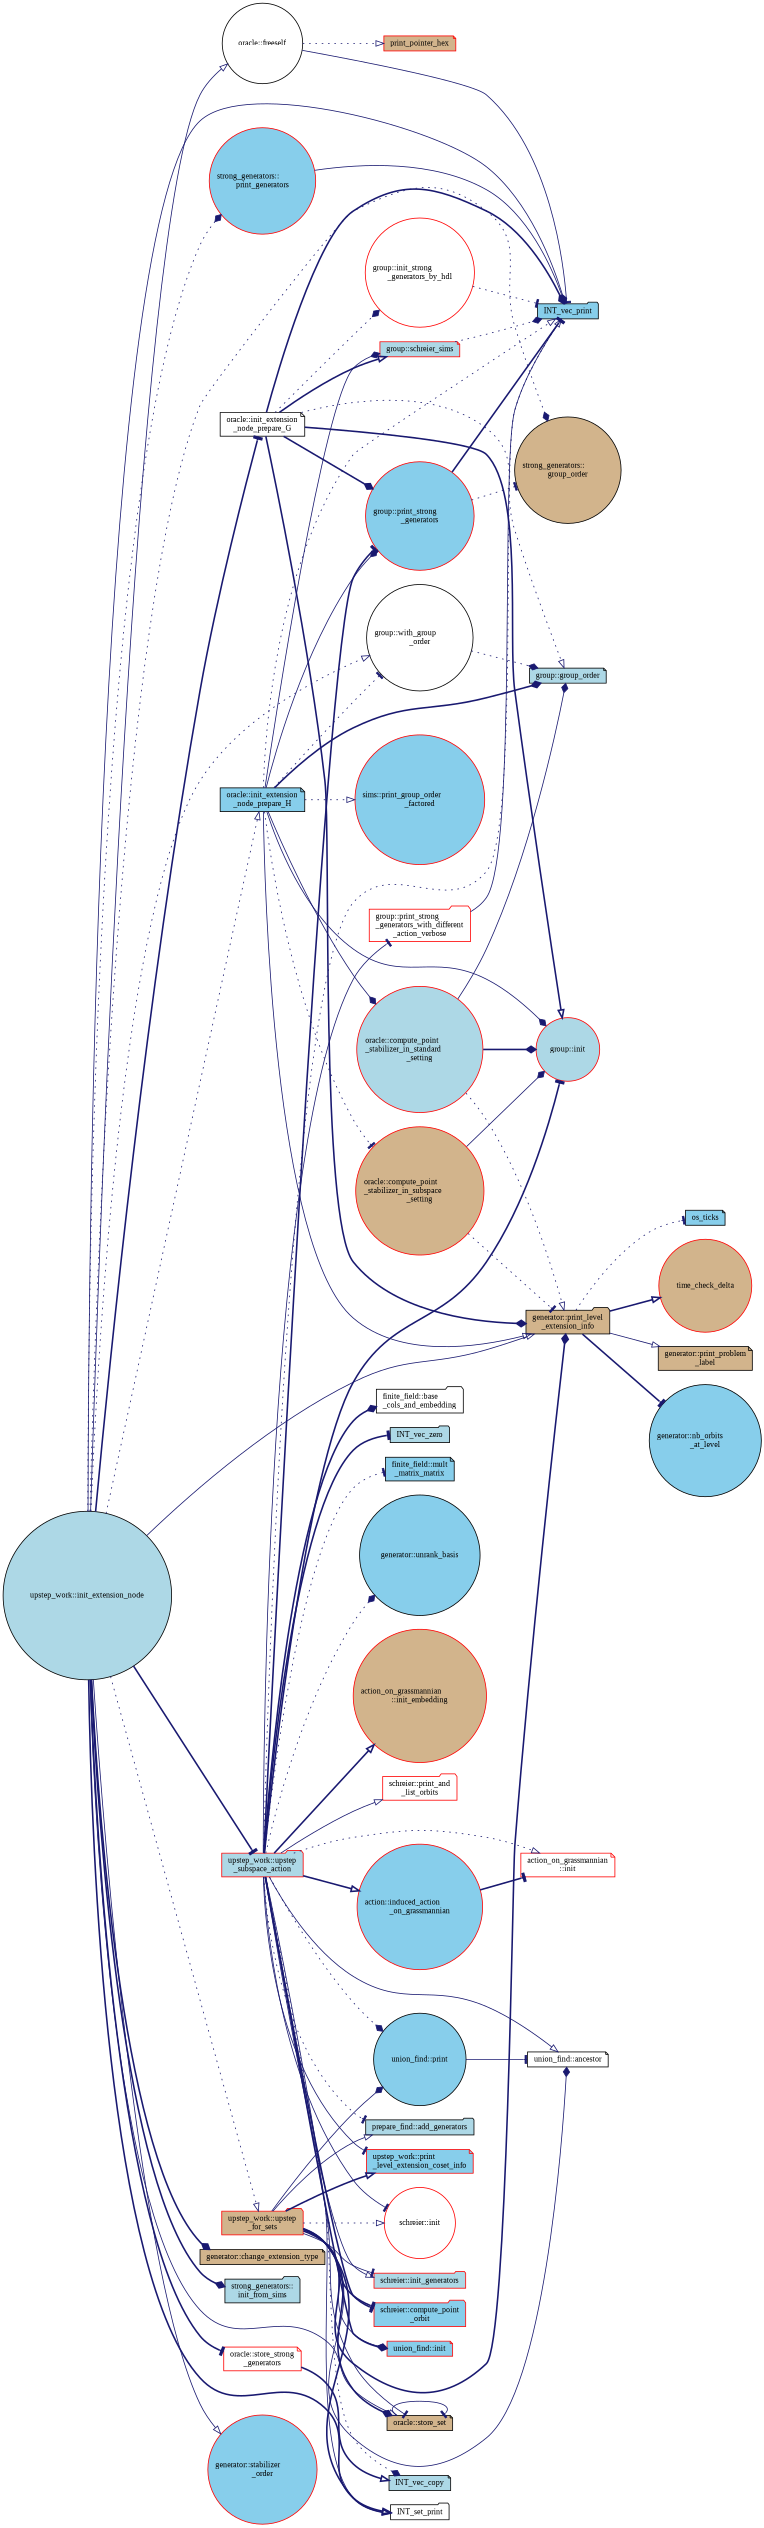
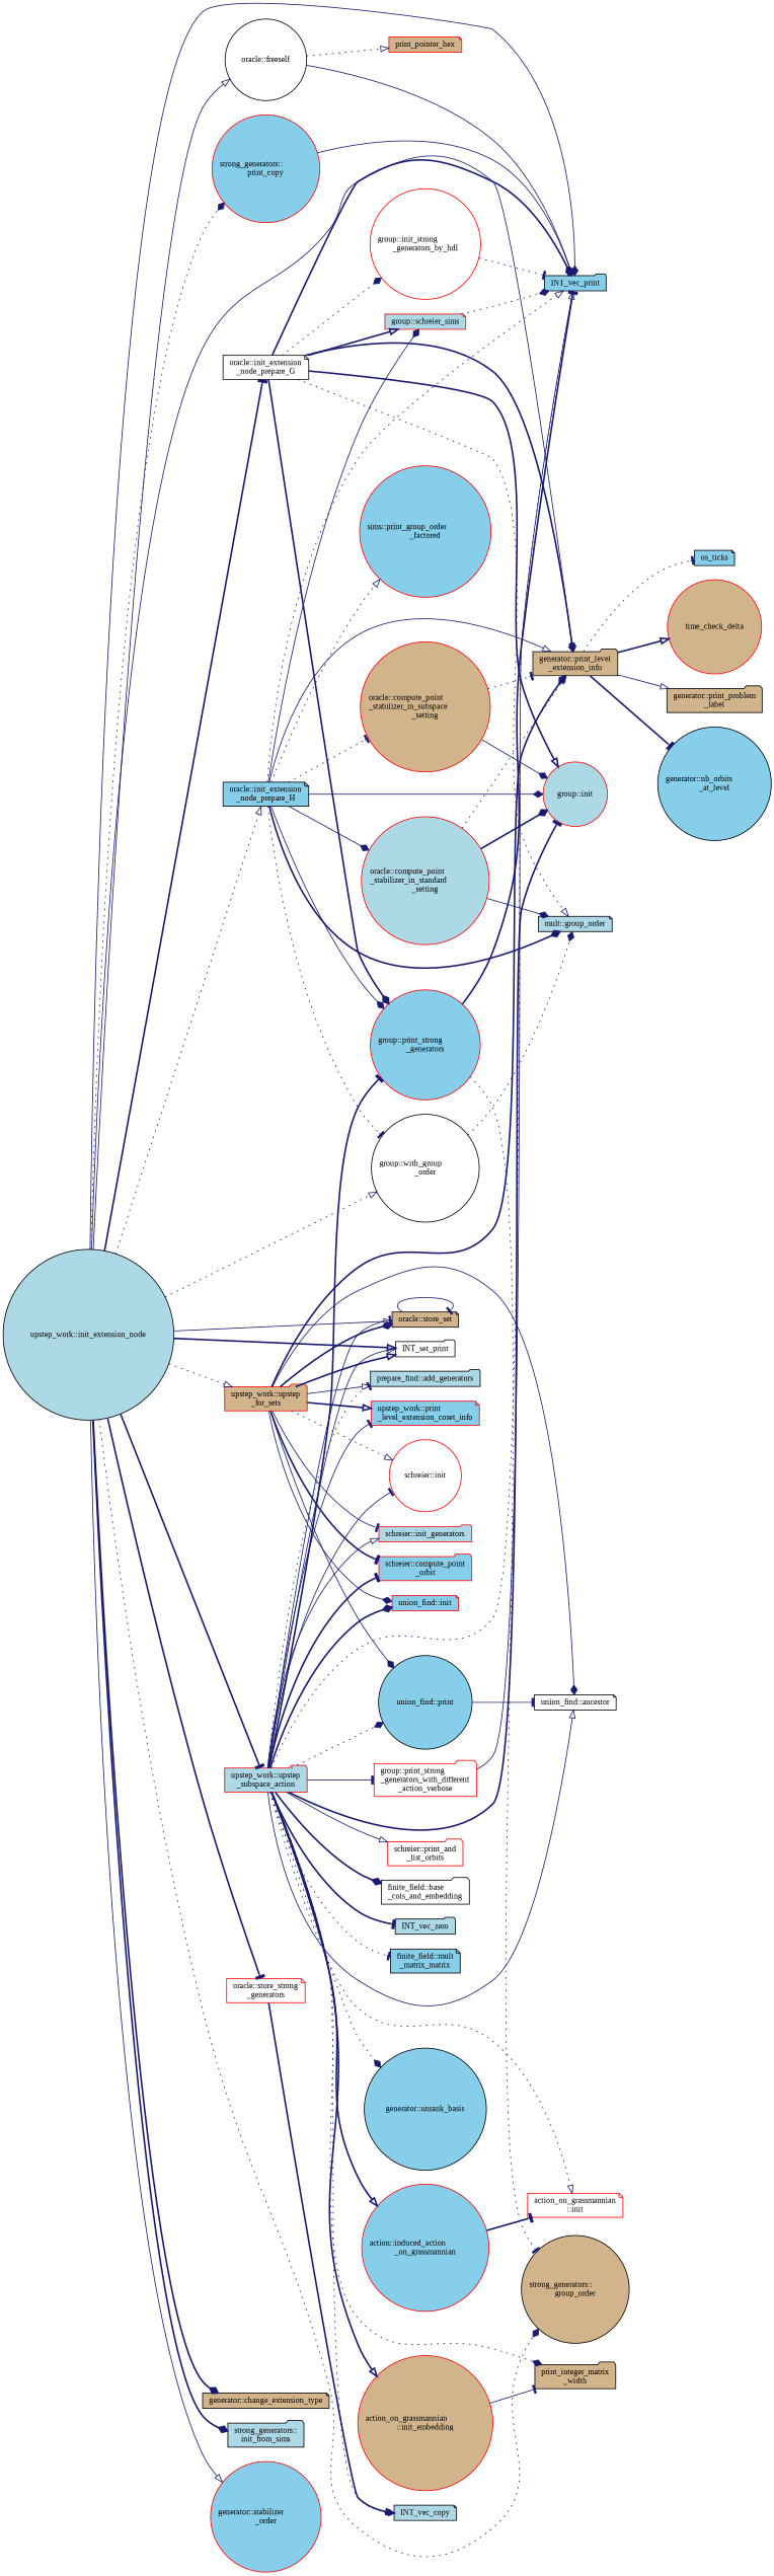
  digraph {
    fontname="Liberation Serif"
    rankdir=LR
    node [color=black fillcolor=skyblue fontname="Liberation Serif" fontsize=10 shape=circle style=filled]
    edge [arrowhead=onormal color=midnightblue fontname="Liberation Serif" fontsize=10 labelfontname=Helvetica labelfontsize=10 style=solid]
    n1 [fillcolor=lightblue fontcolor=black height=0.2 label="upstep_work::init_extension_node" width=0.4]
    n2 [fillcolor=tan height=0.2 label="generator::print_level\l_extension_info" shape=folder width=0.4]
    n3 [fillcolor=white height=0.2 label="oracle::freeself" width=0.4]
    n4 [height=0.2 label=INT_vec_print shape=folder width=0.4]
    n5 [fillcolor=tan height=0.2 label="oracle::store_set" shape=note width=0.4]
    n6 [fillcolor=white height=0.2 label=INT_set_print shape=folder width=0.4]
    n7 [fillcolor=white height=0.2 label="oracle::init_extension\l_node_prepare_G" shape=note width=0.4]
    n8 [height=0.2 label="oracle::init_extension\l_node_prepare_H" shape=note width=0.4]
    n9 [fillcolor=white height=0.2 label="group::with_group\l_order" width=0.4]
    n10 [color=red fillcolor=lightblue height=0.2 label="upstep_work::upstep\l_subspace_action" shape=folder width=0.4]
    n11 [color=red fillcolor=tan height=0.2 label="upstep_work::upstep\l_for_sets" shape=folder width=0.4]
    n12 [fillcolor=tan height=0.2 label="generator::change_extension_type" shape=note width=0.4]
    n13 [fillcolor=lightblue height=0.2 label="strong_generators::\linit_from_sims" shape=folder width=0.4]
    n14 [fillcolor=tan height=0.2 label="strong_generators::\lgroup_order" width=0.4]
-   n15 [color=red height=0.2 label="strong_generators::\lprint_generators" width=0.4]
+   n15 [color=red height=0.2 label="strong_generators::\lprint_copy" width=0.4]
    n16 [color=red fillcolor=white height=0.2 label="oracle::store_strong\l_generators" shape=note width=0.4]
    n17 [color=red height=0.2 label="generator::stabilizer\l_order" width=0.4]
    n18 [height=0.2 label=os_ticks shape=note width=0.4]
    n19 [color=red fillcolor=tan height=0.2 label=time_check_delta width=0.4]
-   n20 [fillcolor=tan height=0.2 label="generator::print_problem\l_label" shape=note width=0.4]
+   n20 [fillcolor=tan height=0.2 label="generator::print_problem\l_label" shape=folder width=0.4]
    n21 [height=0.2 label="generator::nb_orbits\l_at_level" width=0.4]
    n22 [color=red fillcolor=tan height=0.2 label=print_pointer_hex shape=note width=0.4]
    n23 [color=red fillcolor=lightblue height=0.2 label="group::init" width=0.4]
    n24 [color=red fillcolor=white height=0.2 label="group::init_strong\l_generators_by_hdl" width=0.4]
    n25 [color=red height=0.2 label="group::print_strong\l_generators" width=0.4]
    n26 [color=red fillcolor=lightblue height=0.2 label="group::schreier_sims" shape=note width=0.4]
-   n27 [fillcolor=lightblue height=0.2 label="group::group_order" shape=note width=0.4]
+   n27 [fillcolor=lightblue height=0.2 label="mult::group_order" shape=note width=0.4]
    n28 [color=red height=0.2 label="sims::print_group_order\l_factored" width=0.4]
    n29 [color=red fillcolor=tan height=0.2 label="oracle::compute_point\l_stabilizer_in_subspace\l_setting" width=0.4]
    n30 [color=red fillcolor=lightblue height=0.2 label="oracle::compute_point\l_stabilizer_in_standard\l_setting" width=0.4]
    n31 [height=0.2 label="generator::unrank_basis" width=0.4]
+   n32 [fillcolor=tan height=0.2 label="print_integer_matrix\l_width" shape=folder width=0.4]
    n33 [color=red fillcolor=white height=0.2 label="action_on_grassmannian\l::init" shape=note width=0.4]
    n34 [color=red fillcolor=tan height=0.2 label="action_on_grassmannian\l::init_embedding" width=0.4]
    n35 [color=red height=0.2 label="action::induced_action\l_on_grassmannian" width=0.4]
    n36 [color=red fillcolor=white height=0.2 label="schreier::init" width=0.4]
    n37 [color=red fillcolor=lightblue height=0.2 label="schreier::init_generators" shape=folder width=0.4]
    n38 [color=red fillcolor=white height=0.2 label="group::print_strong\l_generators_with_different\l_action_verbose" shape=folder width=0.4]
    n39 [color=red height=0.2 label="schreier::compute_point\l_orbit" shape=folder width=0.4]
    n40 [color=red fillcolor=white height=0.2 label="schreier::print_and\l_list_orbits" shape=folder width=0.4]
    n41 [color=red height=0.2 label="union_find::init" shape=note width=0.4]
    n42 [fillcolor=lightblue height=0.2 label="prepare_find::add_generators" shape=folder width=0.4]
    n43 [height=0.2 label="union_find::print" width=0.4]
    n44 [fillcolor=white height=0.2 label="union_find::ancestor" shape=note width=0.4]
    n45 [color=red height=0.2 label="upstep_work::print\l_level_extension_coset_info" shape=note width=0.4]
    n46 [fillcolor=lightblue height=0.2 label=INT_vec_copy shape=note width=0.4]
    n47 [fillcolor=white height=0.2 label="finite_field::base\l_cols_and_embedding" shape=folder width=0.4]
    n48 [fillcolor=lightblue height=0.2 label=INT_vec_zero shape=folder width=0.4]
    n49 [height=0.2 label="finite_field::mult\l_matrix_matrix" shape=note width=0.4]
    n1 -> n2
    n1 -> n3
    n1 -> n4 [arrowhead=diamond]
    n1 -> n5
    n1 -> n6 [style=bold]
    n1 -> n7 [arrowhead=tee style=bold]
    n1 -> n8 [style=dotted]
    n1 -> n9 [style=dotted]
    n1 -> n10 [arrowhead=tee style=bold]
    n1 -> n11 [style=dotted]
    n1 -> n12 [arrowhead=diamond style=bold]
    n1 -> n13 [arrowhead=diamond style=bold]
    n1 -> n14 [arrowhead=diamond style=dotted]
    n1 -> n15 [arrowhead=diamond style=dotted]
    n1 -> n16 [arrowhead=tee style=bold]
    n1 -> n17
    n2 -> n18 [arrowhead=tee style=dotted]
    n2 -> n19 [style=bold]
    n2 -> n20
    n2 -> n21 [arrowhead=tee style=bold]
    n3 -> n4 [arrowhead=tee]
    n3 -> n22 [style=dotted]
    n5 -> n5 [arrowhead=tee]
    n7 -> n2 [arrowhead=diamond style=bold]
    n7 -> n4 [arrowhead=diamond style=bold]
    n7 -> n23 [style=bold]
    n7 -> n24 [arrowhead=diamond style=dotted]
    n7 -> n25 [arrowhead=diamond style=bold]
    n7 -> n26 [style=bold]
    n7 -> n27 [style=dotted]
    n8 -> n2
    n8 -> n4 [style=dotted]
    n8 -> n9 [arrowhead=tee style=dotted]
    n8 -> n23 [arrowhead=diamond]
    n8 -> n25 [arrowhead=diamond]
    n8 -> n26 [arrowhead=diamond]
    n8 -> n27 [arrowhead=diamond style=bold]
    n8 -> n28 [style=dotted]
    n8 -> n29 [arrowhead=tee style=dotted]
    n8 -> n30 [arrowhead=diamond]
    n9 -> n27 [arrowhead=diamond style=dotted]
    n10 -> n4 [arrowhead=tee style=dotted]
    n10 -> n5 [arrowhead=tee]
    n10 -> n6
    n10 -> n23 [arrowhead=tee style=bold]
    n10 -> n25 [arrowhead=tee style=bold]
    n10 -> n31 [arrowhead=diamond style=dotted]
+   n10 -> n32 [arrowhead=diamond style=dotted]
    n10 -> n33 [style=dotted]
    n10 -> n34 [style=bold]
    n10 -> n35 [style=bold]
    n10 -> n36 [arrowhead=tee]
    n10 -> n37
    n10 -> n38 [arrowhead=tee]
    n10 -> n39 [arrowhead=tee style=bold]
    n10 -> n40
    n10 -> n41 [arrowhead=diamond style=bold]
    n10 -> n42 [arrowhead=tee style=dotted]
    n10 -> n43 [arrowhead=diamond style=dotted]
    n10 -> n44
    n10 -> n45 [arrowhead=tee]
    n10 -> n46 [arrowhead=diamond style=dotted]
    n10 -> n47 [arrowhead=diamond style=bold]
    n10 -> n48 [arrowhead=tee style=bold]
    n10 -> n49 [arrowhead=tee style=dotted]
    n11 -> n2 [arrowhead=diamond style=bold]
    n11 -> n5 [arrowhead=diamond style=bold]
    n11 -> n6 [style=bold]
    n11 -> n36 [style=dotted]
    n11 -> n37 [arrowhead=tee]
    n11 -> n39 [arrowhead=tee style=bold]
    n11 -> n41 [arrowhead=diamond]
    n11 -> n42
    n11 -> n43 [arrowhead=diamond]
    n11 -> n44 [arrowhead=diamond]
    n11 -> n45 [style=bold]
    n15 -> n4 [arrowhead=diamond]
    n16 -> n46 [style=bold]
    n24 -> n4 [arrowhead=tee style=dotted]
    n25 -> n4 [arrowhead=tee style=bold]
    n25 -> n14 [arrowhead=tee style=dotted]
    n26 -> n4 [arrowhead=diamond style=dotted]
    n29 -> n2 [arrowhead=tee style=dotted]
    n29 -> n23 [arrowhead=diamond]
    n30 -> n2 [style=dotted]
    n30 -> n23 [arrowhead=diamond style=bold]
    n30 -> n27 [arrowhead=diamond]
+   n34 -> n32 [arrowhead=tee]
    n35 -> n33 [arrowhead=tee style=bold]
    n38 -> n4
    n43 -> n44 [arrowhead=tee]
  }
